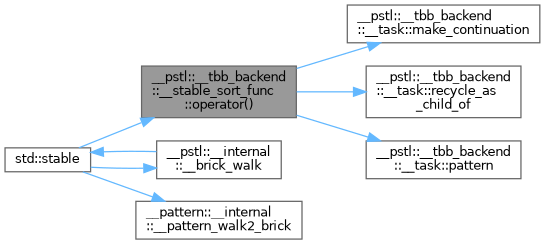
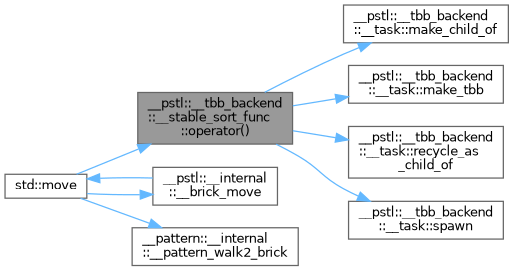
  digraph {
    fontname="DejaVu Sans"
    rankdir=LR
    node [color=grey40 fillcolor=white fontname="DejaVu Sans" fontsize=10 shape=box style=filled]
    edge [color=steelblue1 fontname="DejaVu Sans" fontsize=10 labelfontname=Helvetica labelfontsize=10 style=solid]
    n1 [color=gray40 fillcolor=grey60 fontcolor=black height=0.2 label="__pstl::__tbb_backend\l::__stable_sort_func\l::operator()" width=0.4]
-   n3 [height=0.2 label="__pstl::__tbb_backend\l::__task::make_continuation" width=0.4]
+   n2 [height=0.2 label="__pstl::__tbb_backend\l::__task::make_child_of" width=0.4]
+   n3 [height=0.2 label="__pstl::__tbb_backend\l::__task::make_tbb" width=0.4]
    n4 [height=0.2 label="__pstl::__tbb_backend\l::__task::recycle_as\l_child_of" width=0.4]
-   n5 [height=0.2 label="__pstl::__tbb_backend\l::__task::pattern" width=0.4]
-   n6 [height=0.2 label="std::stable" width=0.4]
-   n7 [height=0.2 label="__pstl::__internal\l::__brick_walk" width=0.4]
+   n5 [height=0.2 label="__pstl::__tbb_backend\l::__task::spawn" width=0.4]
+   n6 [height=0.2 label="std::move" width=0.4]
+   n7 [height=0.2 label="__pstl::__internal\l::__brick_move" width=0.4]
    n8 [height=0.2 label="__pattern::__internal\l::__pattern_walk2_brick" width=0.4]
+   n1 -> n2
    n1 -> n3
    n1 -> n4
    n1 -> n5
    n6 -> n1
    n6 -> n7
    n6 -> n8
    n7 -> n6
  }
